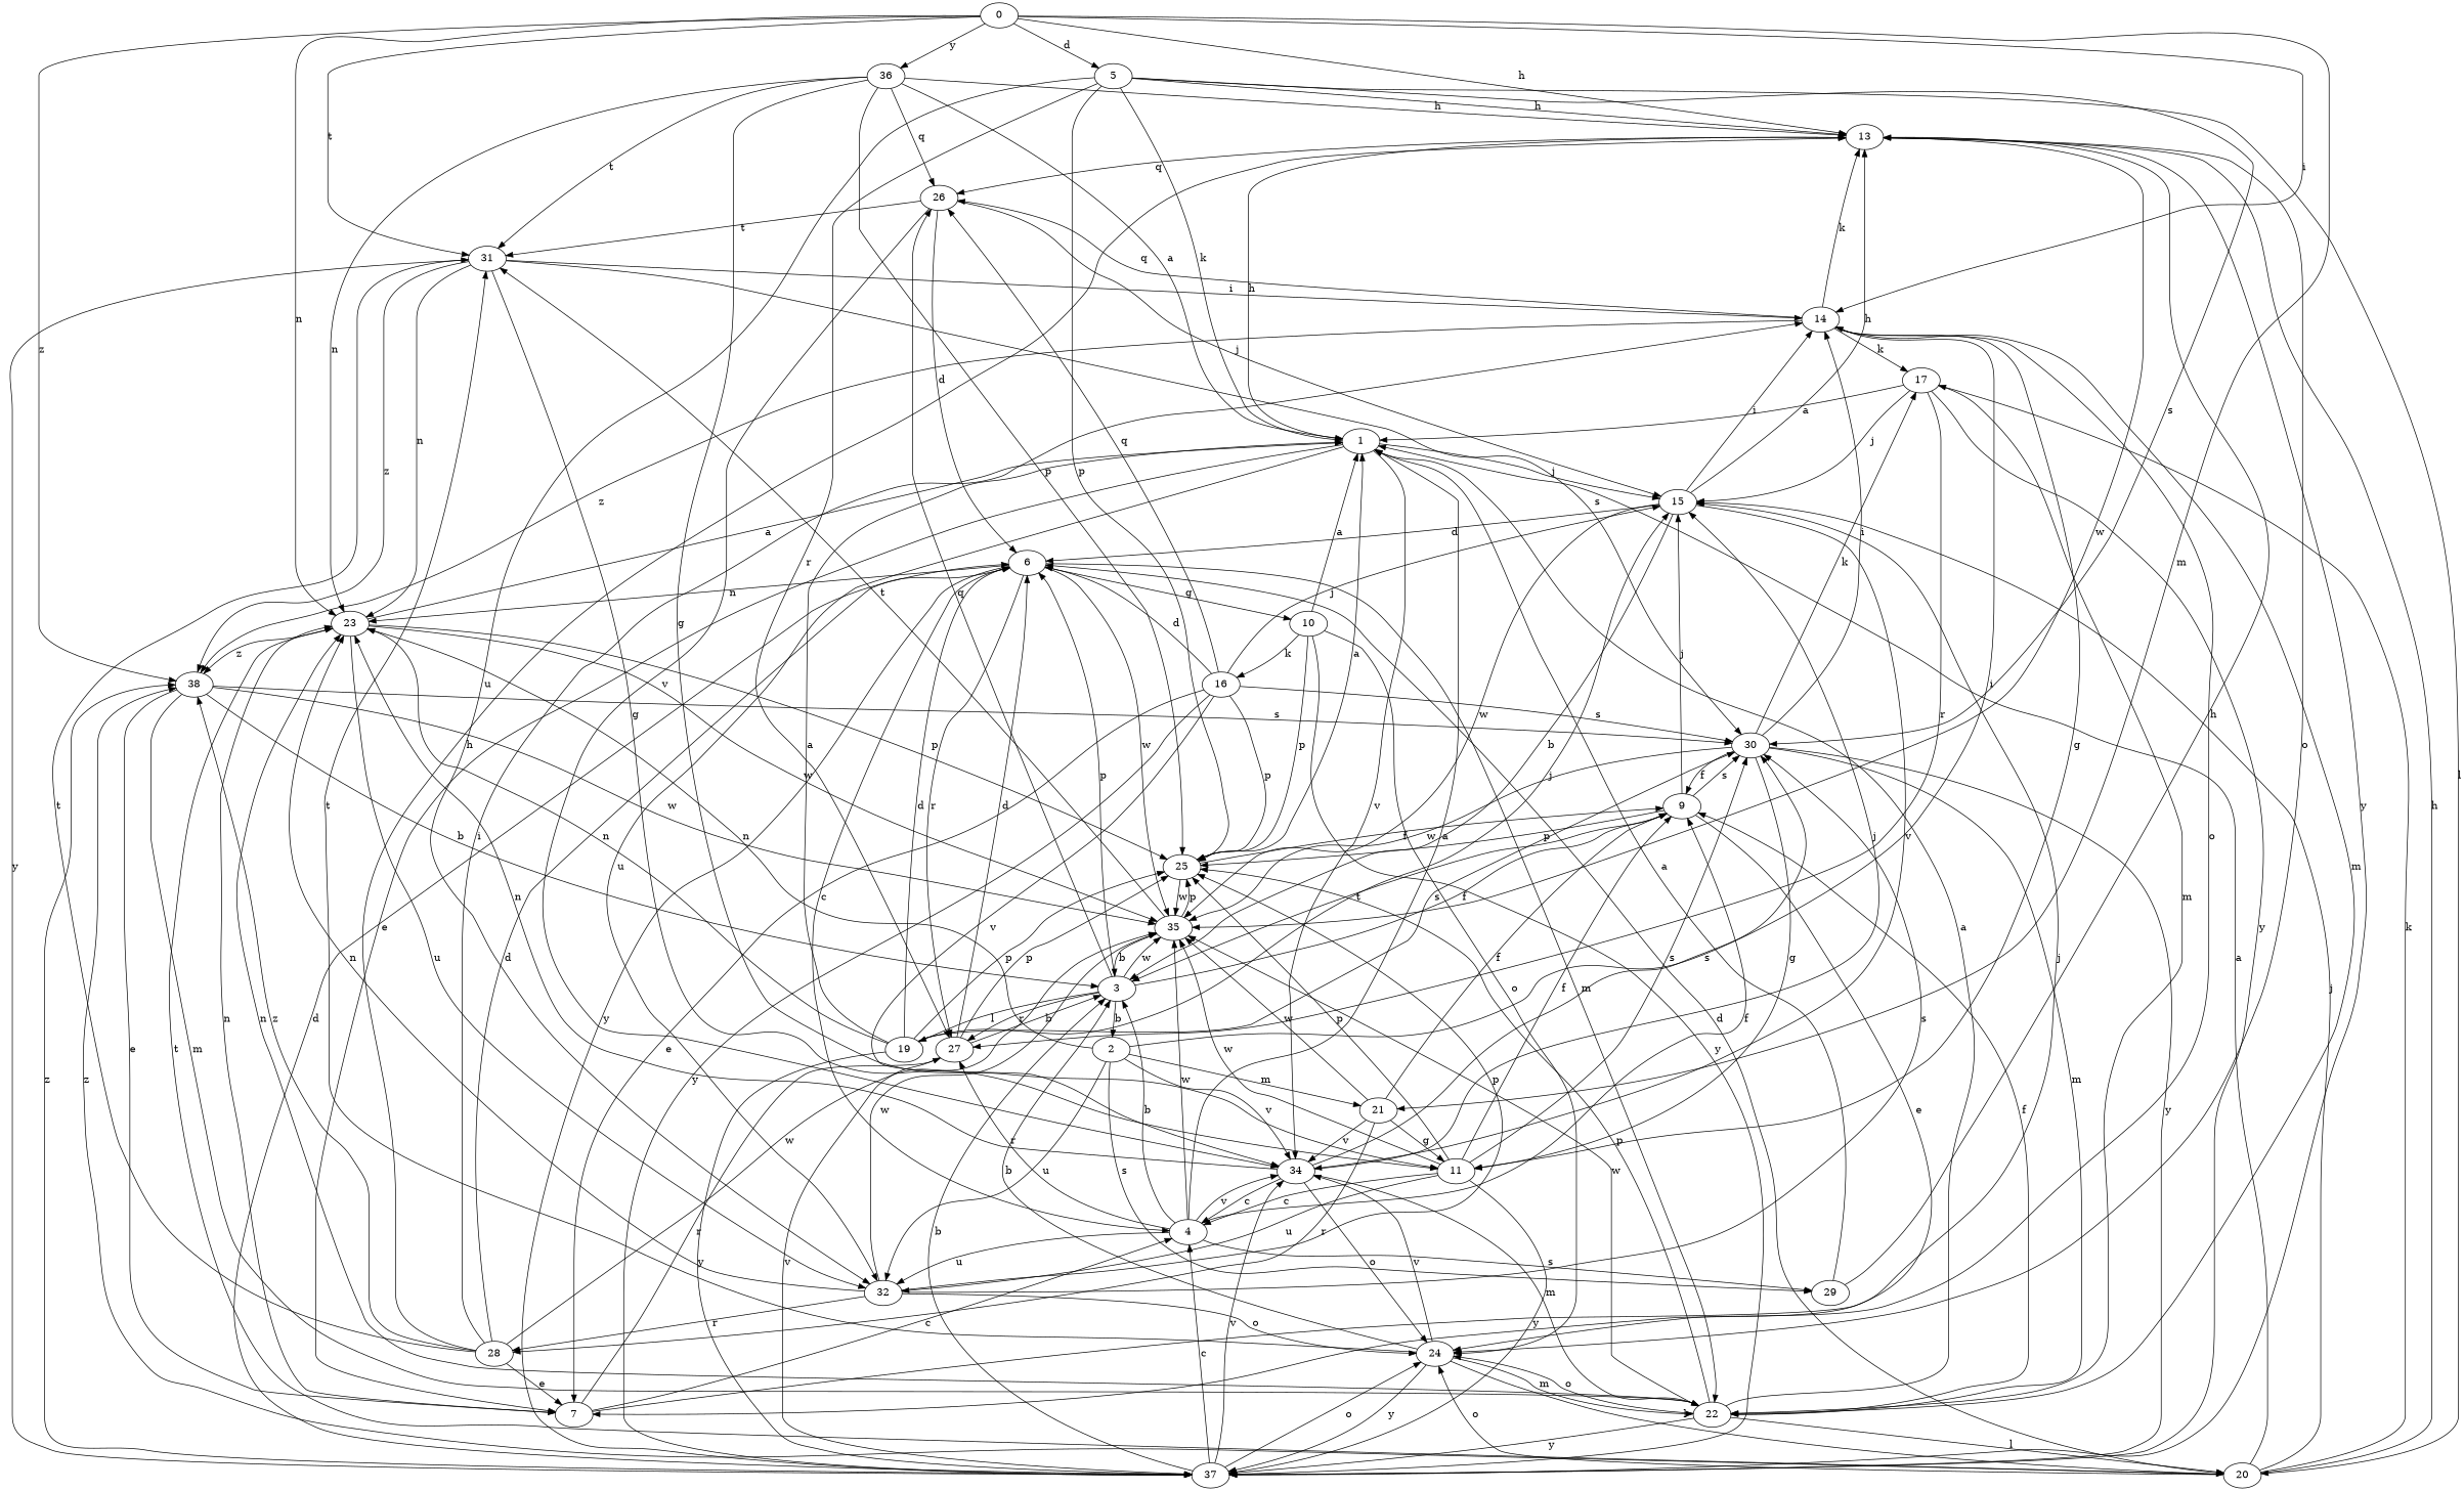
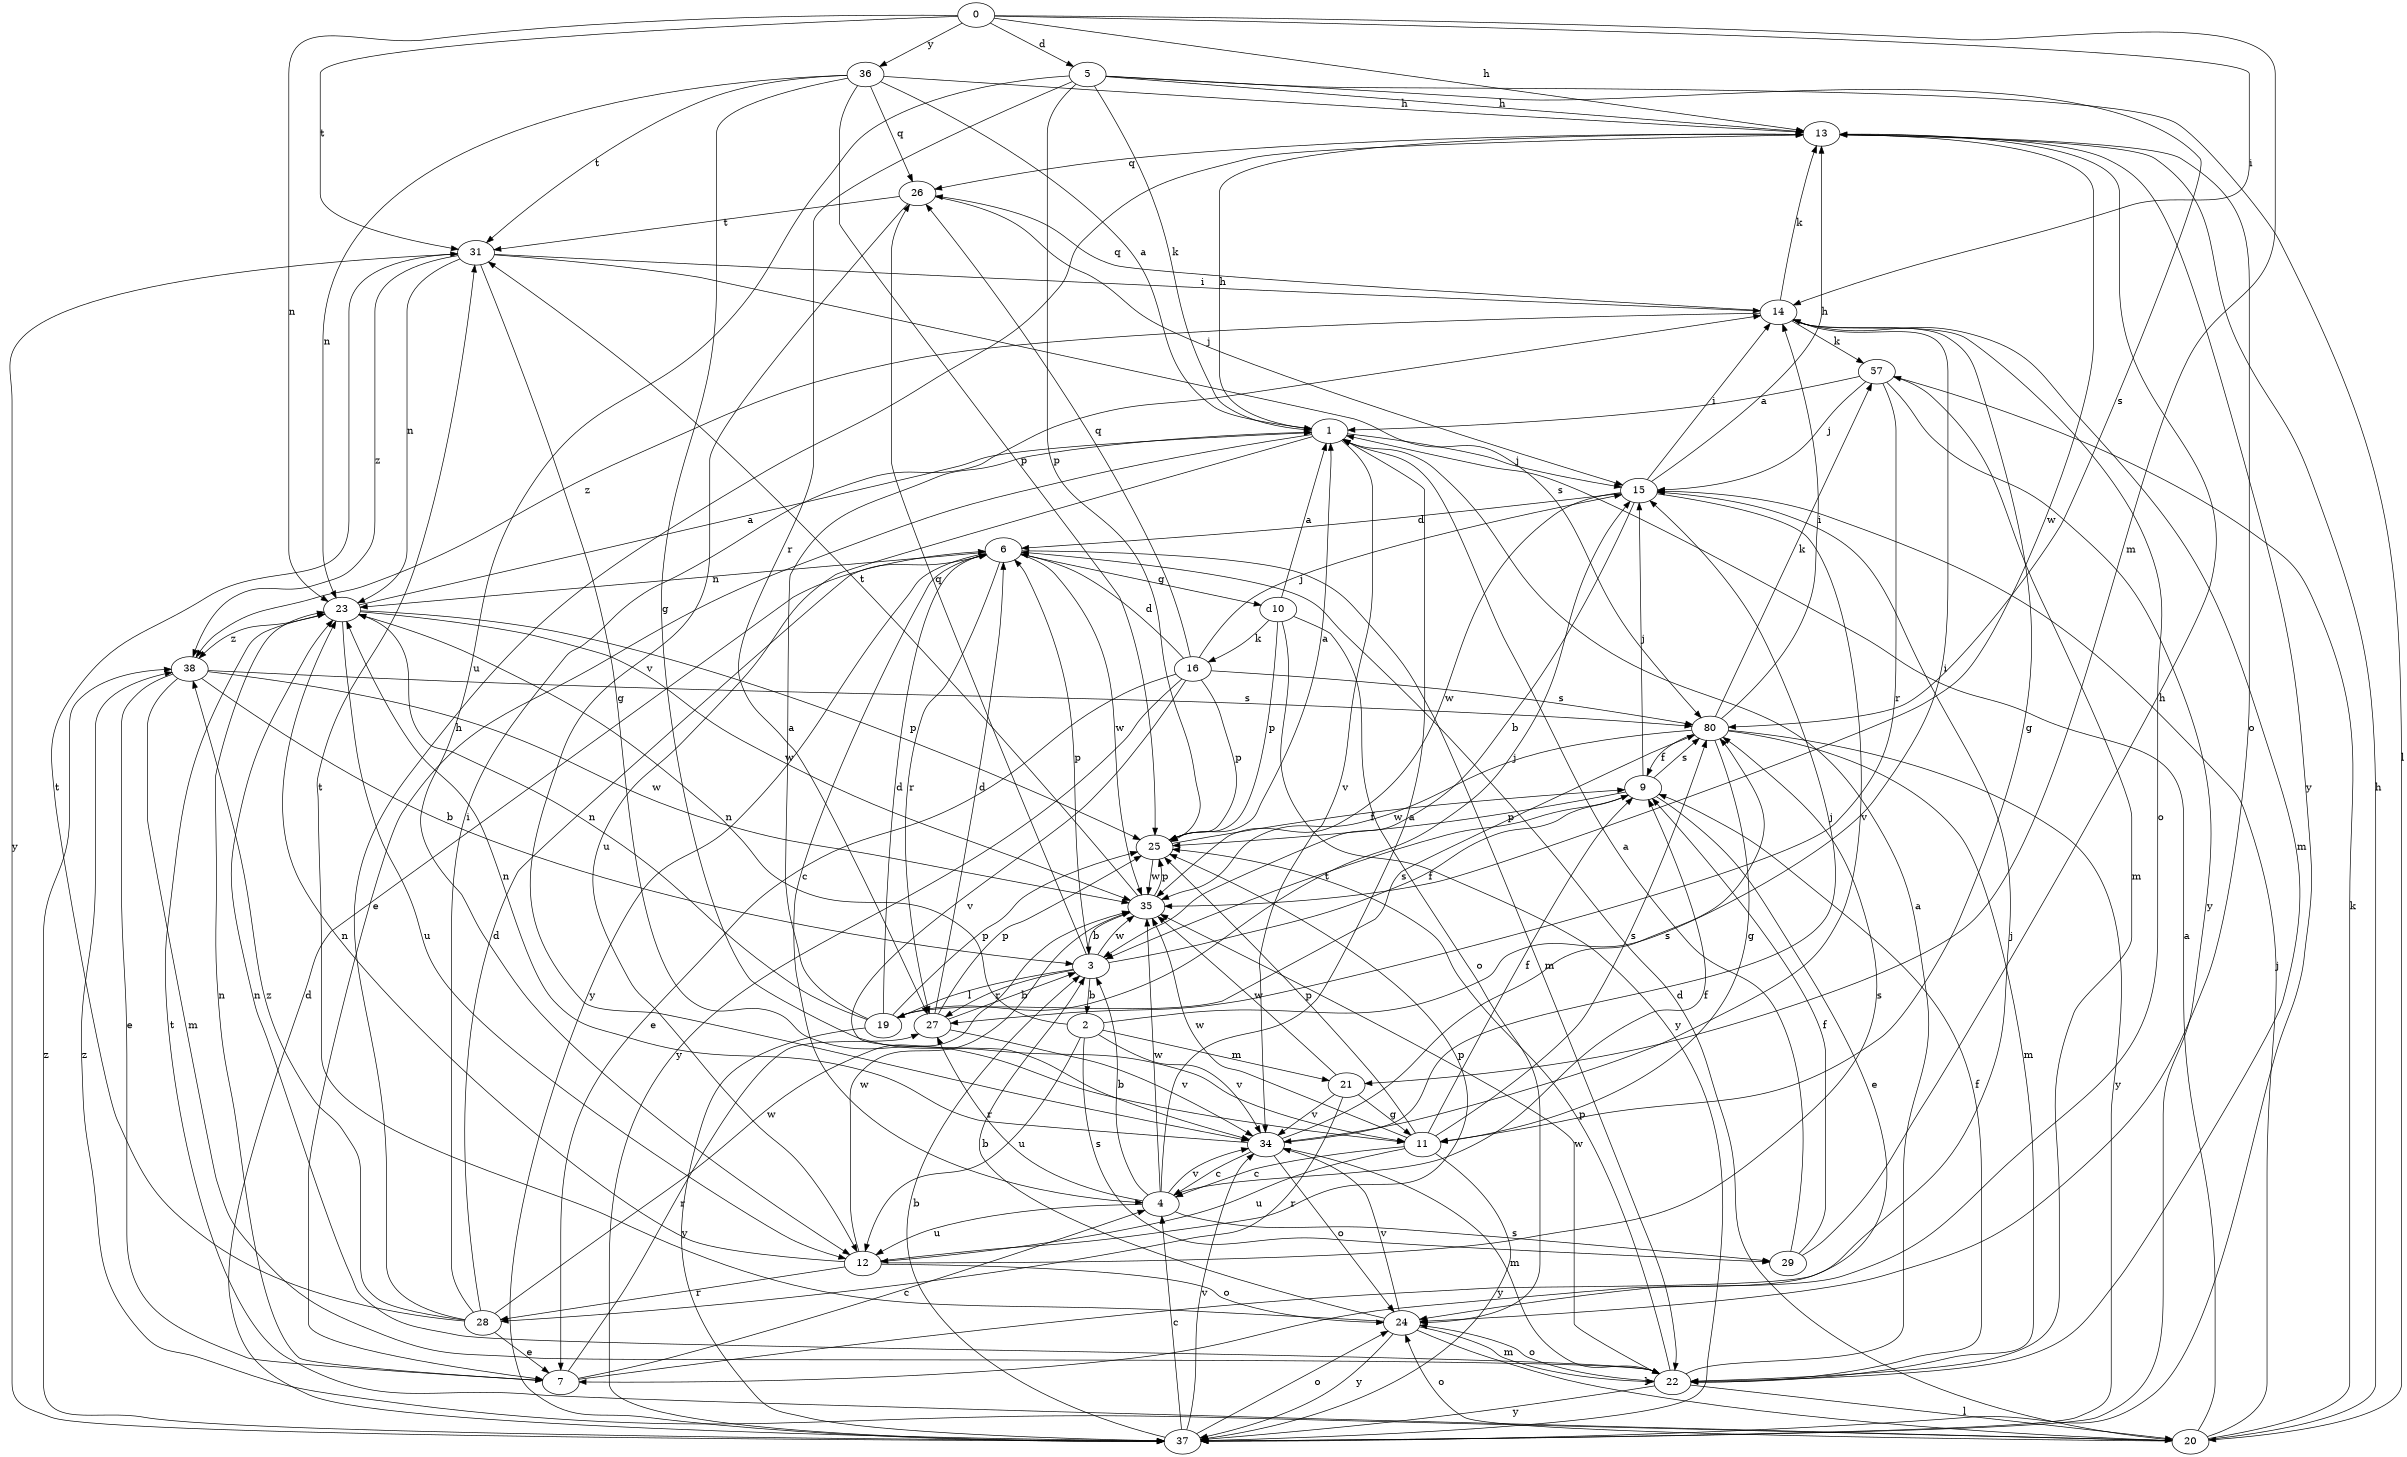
  strict digraph {
    0
    5
    13
    14
    21
    23
    31
    36
    38
    1
-   32
+   32 [label=12]
    25
    27
    20
-   30
+   30 [label=80]
    26
    35
    37
    24
    22
    11
-   17
+   17 [label=57]
    34
    28
    7
    3
    15
    4
    6
    29
    9
    2
    19
    10
    16
    0 -> 5 [label=d]
    0 -> 13 [label=h]
    0 -> 14 [label=i]
    0 -> 21 [label=m]
    0 -> 23 [label=n]
    0 -> 31 [label=t]
    0 -> 36 [label=y]
-   0 -> 38 [label=z]
    5 -> 13 [label=h]
    5 -> 1 [label=k]
    5 -> 32 [label=u]
    5 -> 25 [label=p]
    5 -> 27 [label=r]
    5 -> 20 [label=l]
    5 -> 30 [label=s]
    13 -> 26 [label=q]
    13 -> 35 [label=w]
    13 -> 37 [label=y]
    13 -> 24 [label=o]
    14 -> 13 [label=k]
    14 -> 38 [label=z]
    14 -> 26 [label=q]
    14 -> 24 [label=o]
    14 -> 22 [label=m]
    14 -> 11 [label=g]
    14 -> 17 [label=k]
    21 -> 35 [label=w]
    21 -> 11 [label=g]
    21 -> 34 [label=v]
    21 -> 28 [label=r]
    23 -> 38 [label=z]
    23 -> 1 [label=a]
    23 -> 32 [label=u]
    23 -> 25 [label=p]
    23 -> 35 [label=w]
    31 -> 14 [label=i]
    31 -> 23 [label=n]
    31 -> 38 [label=z]
    31 -> 30 [label=s]
    31 -> 37 [label=y]
    31 -> 11 [label=g]
    36 -> 13 [label=h]
    36 -> 23 [label=n]
    36 -> 31 [label=t]
    36 -> 1 [label=a]
    36 -> 25 [label=p]
    36 -> 26 [label=q]
    36 -> 11 [label=g]
    38 -> 30 [label=s]
    38 -> 35 [label=w]
    38 -> 22 [label=m]
    38 -> 7 [label=e]
    38 -> 3 [label=b]
    1 -> 13 [label=h]
    1 -> 32 [label=u]
    1 -> 34 [label=v]
    1 -> 7 [label=e]
    1 -> 15 [label=j]
    32 -> 23 [label=n]
    32 -> 25 [label=p]
    32 -> 30 [label=s]
    32 -> 35 [label=w]
    32 -> 24 [label=o]
    32 -> 28 [label=r]
    25 -> 1 [label=a]
    25 -> 35 [label=w]
    25 -> 9 [label=f]
    27 -> 25 [label=p]
-   27 -> 37 [label=v]
+   27 -> 34 [label=v]
    27 -> 3 [label=b]
    27 -> 6 [label=d]
    20 -> 13 [label=h]
    20 -> 23 [label=t]
    20 -> 38 [label=z]
    20 -> 1 [label=a]
    20 -> 24 [label=o]
    20 -> 17 [label=k]
    20 -> 15 [label=j]
    20 -> 6 [label=d]
    30 -> 14 [label=i]
    30 -> 35 [label=w]
    30 -> 37 [label=y]
    30 -> 22 [label=m]
    30 -> 11 [label=g]
    30 -> 17 [label=k]
    30 -> 9 [label=f]
    26 -> 31 [label=t]
    26 -> 34 [label=v]
    26 -> 15 [label=j]
-   26 -> 6 [label=d]
    35 -> 31 [label=t]
    35 -> 25 [label=p]
    35 -> 3 [label=b]
    37 -> 38 [label=z]
    37 -> 24 [label=o]
    37 -> 34 [label=v]
    37 -> 3 [label=b]
    37 -> 4 [label=c]
    37 -> 6 [label=d]
    24 -> 31 [label=t]
    24 -> 20 [label=l]
    24 -> 37 [label=y]
    24 -> 22 [label=m]
    24 -> 34 [label=v]
    24 -> 3 [label=b]
    22 -> 23 [label=n]
    22 -> 1 [label=a]
    22 -> 25 [label=p]
    22 -> 20 [label=l]
    22 -> 35 [label=w]
    22 -> 37 [label=y]
    22 -> 24 [label=o]
    22 -> 9 [label=f]
    11 -> 32 [label=u]
    11 -> 25 [label=p]
    11 -> 30 [label=s]
    11 -> 35 [label=w]
    11 -> 37 [label=y]
    11 -> 4 [label=c]
    11 -> 9 [label=f]
    17 -> 1 [label=a]
    17 -> 27 [label=r]
    17 -> 37 [label=y]
    17 -> 22 [label=m]
    17 -> 15 [label=j]
    34 -> 23 [label=n]
    34 -> 30 [label=s]
    34 -> 24 [label=o]
    34 -> 22 [label=m]
    34 -> 15 [label=j]
    34 -> 4 [label=c]
    28 -> 13 [label=h]
    28 -> 14 [label=i]
    28 -> 31 [label=t]
    28 -> 38 [label=z]
    28 -> 35 [label=w]
    28 -> 7 [label=e]
    28 -> 6 [label=d]
    7 -> 23 [label=n]
    7 -> 27 [label=r]
    7 -> 15 [label=j]
    7 -> 4 [label=c]
    3 -> 27 [label=r]
    3 -> 26 [label=q]
    3 -> 35 [label=w]
    3 -> 6 [label=p]
    3 -> 9 [label=f]
    3 -> 2 [label=b]
    3 -> 19 [label=l]
    15 -> 13 [label=h]
    15 -> 14 [label=i]
    15 -> 35 [label=w]
    15 -> 34 [label=v]
    15 -> 3 [label=b]
    15 -> 6 [label=d]
    4 -> 1 [label=a]
    4 -> 32 [label=u]
    4 -> 27 [label=r]
    4 -> 35 [label=w]
    4 -> 34 [label=v]
    4 -> 3 [label=b]
    4 -> 29 [label=s]
    4 -> 9 [label=f]
    6 -> 23 [label=n]
    6 -> 27 [label=r]
    6 -> 35 [label=w]
    6 -> 37 [label=y]
    6 -> 22 [label=m]
    6 -> 4 [label=c]
    6 -> 10 [label=g]
    29 -> 13 [label=h]
    29 -> 1 [label=a]
-   21 -> 9 [label=f]
+   29 -> 9 [label=f]
    9 -> 25 [label=p]
    9 -> 30 [label=s]
    9 -> 7 [label=e]
    9 -> 3 [label=t]
    9 -> 15 [label=j]
    2 -> 14 [label=i]
    2 -> 21 [label=m]
    2 -> 23 [label=n]
    2 -> 32 [label=u]
    2 -> 34 [label=v]
    2 -> 29 [label=s]
    19 -> 23 [label=n]
    19 -> 1 [label=a]
    19 -> 25 [label=p]
    19 -> 30 [label=s]
    19 -> 37 [label=y]
    19 -> 15 [label=j]
    19 -> 6 [label=d]
    10 -> 1 [label=a]
    10 -> 25 [label=p]
    10 -> 37 [label=y]
    10 -> 24 [label=o]
    10 -> 16 [label=k]
    16 -> 25 [label=p]
    16 -> 30 [label=s]
    16 -> 26 [label=q]
    16 -> 37 [label=y]
    16 -> 34 [label=v]
    16 -> 7 [label=e]
    16 -> 15 [label=j]
    16 -> 6 [label=d]
  }
